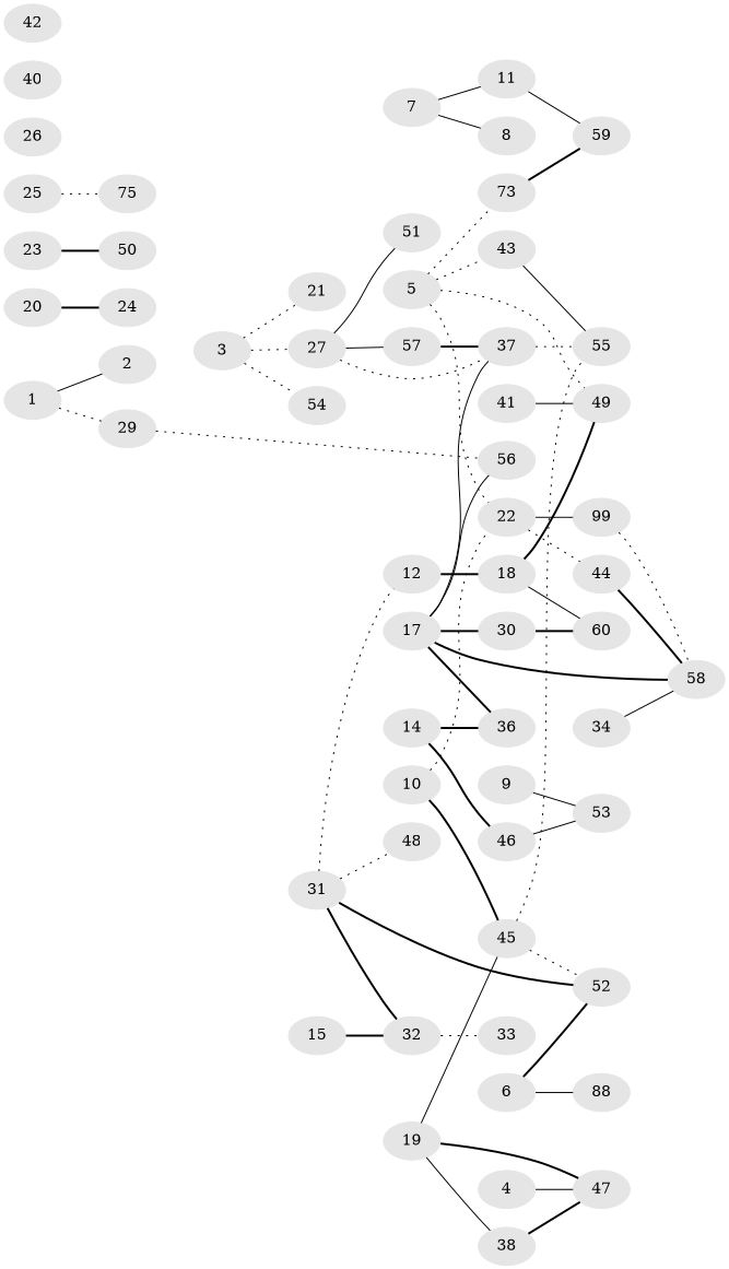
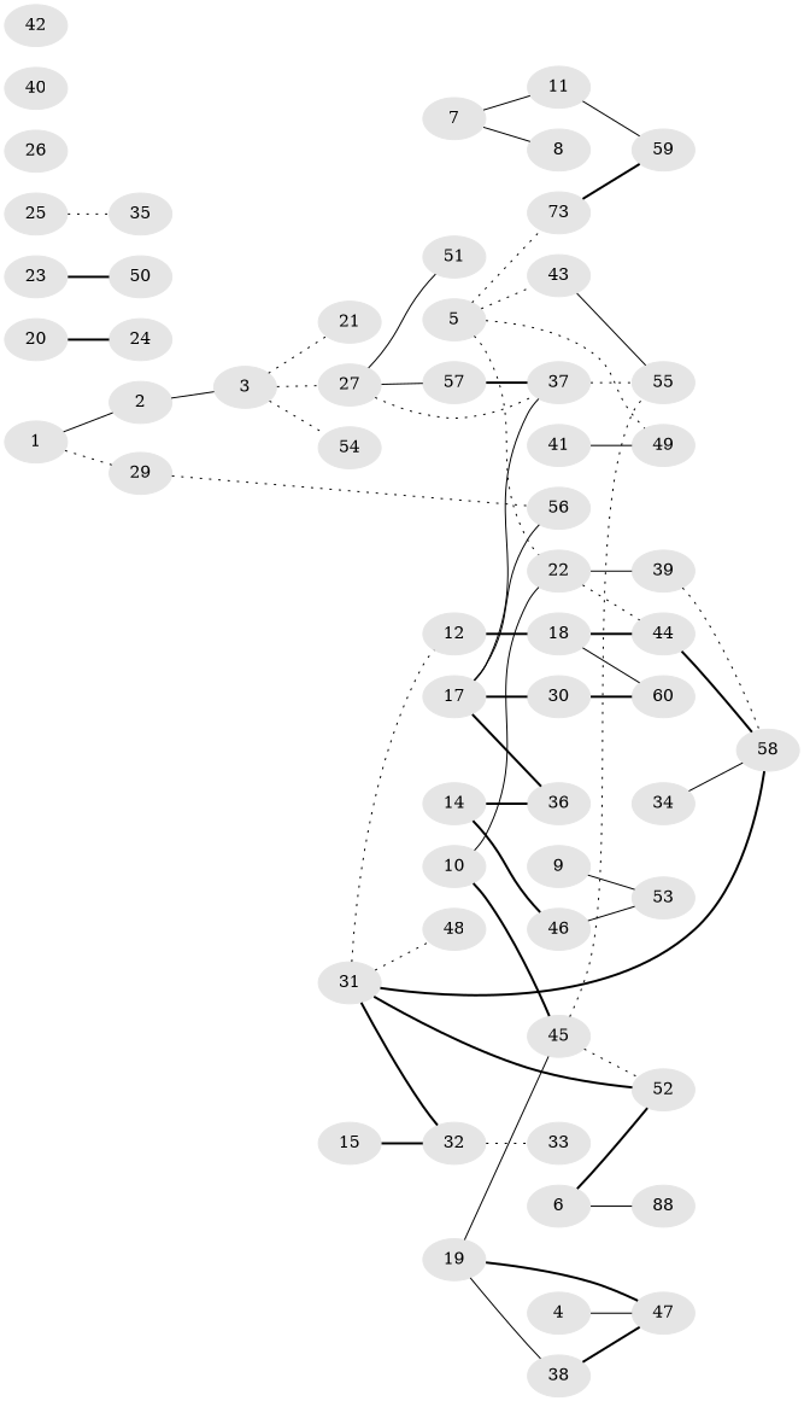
  graph {
    rankdir=LR
    node [color=gray90 style=filled]
    edge [style=solid]
    1
    2
    29
    3
    56
    21
    27
    54
    12
    18
    37
    51
    57
    4
    47
    n16 [label=73]
    5
    22
    43
    49
    59
-   39 [label=99]
+   39
    44
    55
    n25 [label=88]
    6
    52
    7
    8
    11
    9
    53
    10
    45
    60
    14
    36
    46
    15
    32
    33
    17
    30
    19
    38
    20
    24
    58
    23
    50
    25
-   35 [label=75]
+   35
    26
    31
    48
    34
    40
    41
    42
    1 -- 2
    1 -- 29 [style=dotted]
+   2 -- 3
    29 -- 56 [style=dotted]
    3 -- 21 [style=dotted]
    3 -- 27 [style=dotted]
    3 -- 54 [style=dotted]
    27 -- 37 [style=dotted]
    27 -- 51
    27 -- 57
    12 -- 18 [style=bold]
-   18 -- 49 [style=bold]
+   18 -- 44 [style=bold]
    18 -- 60
    37 -- 55 [style=dotted]
    57 -- 37 [style=bold]
    4 -- 47
    n16 -- 59 [style=bold]
    5 -- n16 [style=dotted]
    5 -- 22 [style=dotted]
    5 -- 43 [style=dotted]
    5 -- 49 [style=dotted]
    22 -- 39
    22 -- 44 [style=dotted]
    43 -- 55
    39 -- 58 [style=dotted]
    44 -- 58 [style=bold]
    6 -- n25
    6 -- 52 [style=bold]
    7 -- 8
    7 -- 11
    11 -- 59
    9 -- 53
-   10 -- 22 [style=dotted]
+   10 -- 22
    10 -- 45 [style=bold]
    45 -- 55 [style=dotted]
    45 -- 52 [style=dotted]
    14 -- 36 [style=bold]
    14 -- 46 [style=bold]
    46 -- 53
    15 -- 32 [style=bold]
    32 -- 33 [style=dotted]
    17 -- 56
    17 -- 37
    17 -- 36 [style=bold]
    17 -- 30 [style=bold]
    30 -- 60 [style=bold]
    19 -- 47 [style=bold]
    19 -- 45
    19 -- 38
    38 -- 47 [style=bold]
    20 -- 24 [style=bold]
    23 -- 50 [style=bold]
    25 -- 35 [style=dotted]
    31 -- 12 [style=dotted]
    31 -- 52 [style=bold]
    31 -- 32 [style=bold]
-   17 -- 58 [style=bold]
+   31 -- 58 [style=bold]
    31 -- 48 [style=dotted]
    34 -- 58
    41 -- 49
  }
